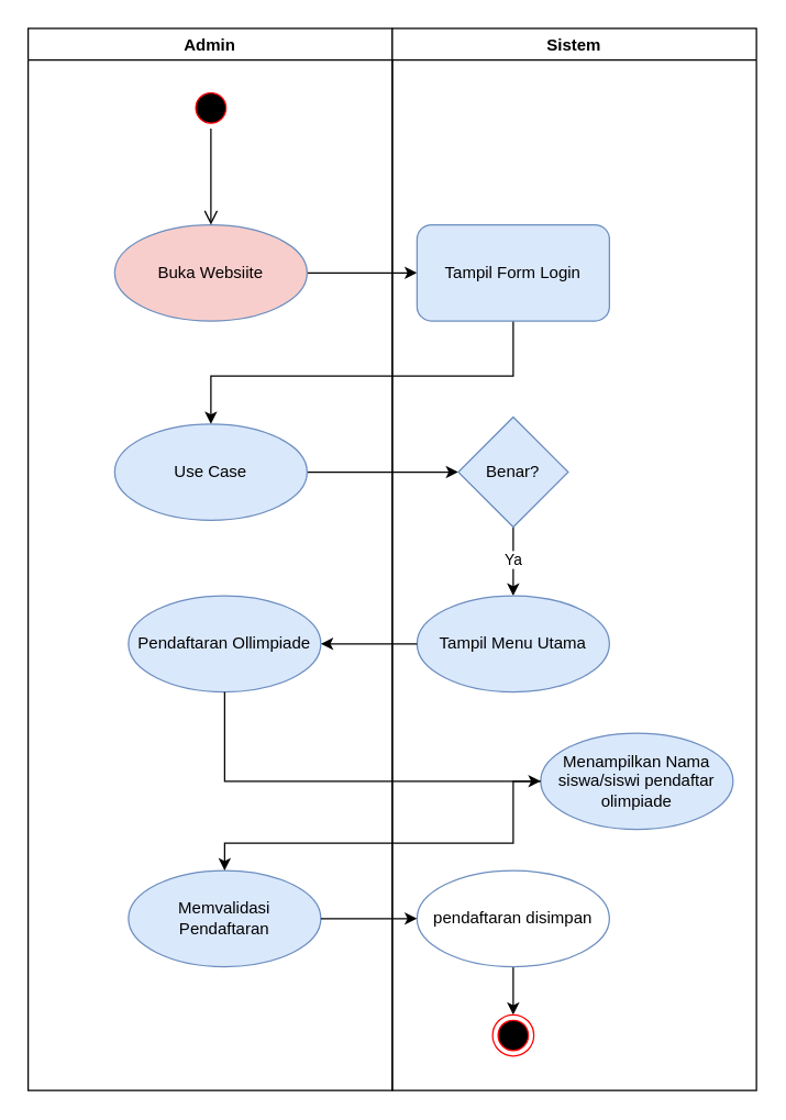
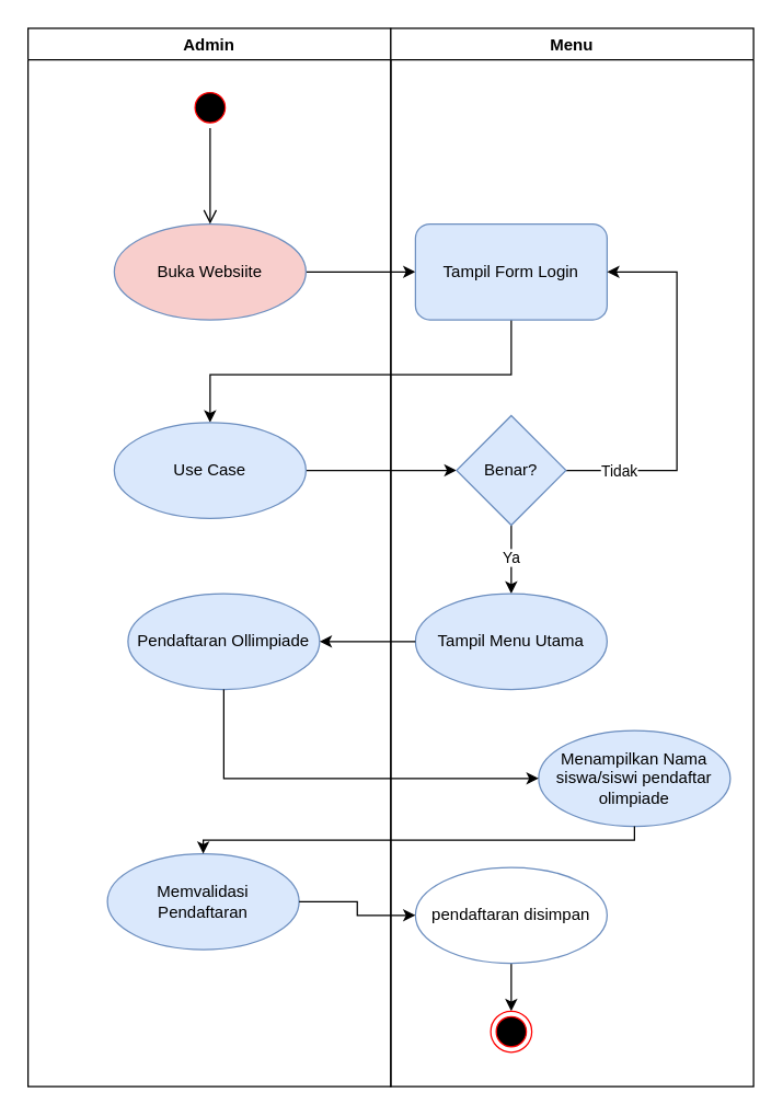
  <mxCell id="0" />
  <mxCell id="1" parent="0" />
  <mxCell id="2" value="" style="edgeStyle=orthogonalEdgeStyle;rounded=0;orthogonalLoop=1;jettySize=auto;html=1;" parent="1" source="3" target="5" edge="1"><mxGeometry relative="1" as="geometry" /></mxCell>
  <mxCell id="3" value="Buka Websiite" style="ellipse;whiteSpace=wrap;html=1;fillColor=#f8cecc;strokeColor=#6c8ebf;" parent="1" vertex="1"><mxGeometry x="83" y="163" width="140" height="70" as="geometry" /></mxCell>
  <mxCell id="4" style="edgeStyle=orthogonalEdgeStyle;rounded=0;orthogonalLoop=1;jettySize=auto;html=1;entryX=0.5;entryY=0;entryDx=0;entryDy=0;" parent="1" source="5" target="7" edge="1"><mxGeometry relative="1" as="geometry"><Array as="points"><mxPoint x="373" y="273" /><mxPoint x="153" y="273" /></Array></mxGeometry></mxCell>
  <mxCell id="5" value="Tampil Form Login" style="whiteSpace=wrap;html=1;fillColor=#dae8fc;strokeColor=#6c8ebf;rounded=1;" parent="1" vertex="1"><mxGeometry x="303" y="163" width="140" height="70" as="geometry" /></mxCell>
  <mxCell id="6" value="" style="edgeStyle=orthogonalEdgeStyle;rounded=0;orthogonalLoop=1;jettySize=auto;html=1;" parent="1" source="7" target="12" edge="1"><mxGeometry relative="1" as="geometry" /></mxCell>
  <mxCell id="7" value="Use Case" style="ellipse;whiteSpace=wrap;html=1;fillColor=#dae8fc;strokeColor=#6c8ebf;" parent="1" vertex="1"><mxGeometry x="83" y="308" width="140" height="70" as="geometry" /></mxCell>
  <mxCell id="8" value="" style="edgeStyle=orthogonalEdgeStyle;rounded=0;orthogonalLoop=1;jettySize=auto;html=1;" parent="1" source="12" target="19" edge="1"><mxGeometry relative="1" as="geometry" /></mxCell>
  <mxCell id="9" value="Ya" style="edgeLabel;html=1;align=center;verticalAlign=middle;resizable=0;points=[];" parent="8" vertex="1" connectable="0"><mxGeometry x="-0.1" y="-1" relative="1" as="geometry"><mxPoint as="offset" /></mxGeometry></mxCell>
+ <mxCell id="10" style="edgeStyle=orthogonalEdgeStyle;rounded=0;orthogonalLoop=1;jettySize=auto;html=1;entryX=1;entryY=0.5;entryDx=0;entryDy=0;" parent="1" source="12" target="5" edge="1"><mxGeometry relative="1" as="geometry"><mxPoint x="493" y="173" as="targetPoint" /><Array as="points"><mxPoint x="494" y="343" /><mxPoint x="494" y="198" /></Array></mxGeometry></mxCell>
+ <mxCell id="11" value="Tidak" style="edgeLabel;html=1;align=center;verticalAlign=middle;resizable=0;points=[];" parent="10" vertex="1" connectable="0"><mxGeometry x="-0.726" y="-3" relative="1" as="geometry"><mxPoint y="-3" as="offset" /></mxGeometry></mxCell>
  <mxCell id="12" value="Benar?" style="rhombus;whiteSpace=wrap;html=1;fillColor=#dae8fc;strokeColor=#6c8ebf;" parent="1" vertex="1"><mxGeometry x="333" y="303" width="80" height="80" as="geometry" /></mxCell>
  <mxCell id="13" value="" style="ellipse;html=1;shape=startState;fillColor=#000000;strokeColor=#ff0000;" parent="1" vertex="1"><mxGeometry x="138" y="63" width="30" height="30" as="geometry" /></mxCell>
  <mxCell id="14" value="" style="edgeStyle=orthogonalEdgeStyle;html=1;verticalAlign=bottom;endArrow=open;endSize=8;strokeColor=#000000;rounded=0;entryX=0.5;entryY=0;entryDx=0;entryDy=0;" parent="1" source="13" target="3" edge="1"><mxGeometry relative="1" as="geometry"><mxPoint x="153" y="153" as="targetPoint" /></mxGeometry></mxCell>
  <mxCell id="15" value="Admin" style="swimlane;" parent="1" vertex="1"><mxGeometry x="20" y="20" width="265" height="773" as="geometry" /></mxCell>
  <mxCell id="16" value="Pendaftaran Ollimpiade" style="ellipse;whiteSpace=wrap;html=1;fillColor=#dae8fc;strokeColor=#6c8ebf;" parent="15" vertex="1"><mxGeometry x="73" y="413" width="140" height="70" as="geometry" /></mxCell>
- <mxCell id="17" value="Memvalidasi&lt;br&gt;Pendaftaran" style="ellipse;whiteSpace=wrap;html=1;fillColor=#dae8fc;strokeColor=#6c8ebf;" parent="15" vertex="1"><mxGeometry x="73" y="613" width="140" height="70" as="geometry" /></mxCell>
- <mxCell id="18" value="Sistem" style="swimlane;" parent="1" vertex="1"><mxGeometry x="285" y="20" width="265" height="773" as="geometry"><mxRectangle x="425" y="140" width="100" height="30" as="alternateBounds" /></mxGeometry></mxCell>
+ <mxCell id="17" value="Memvalidasi&lt;br&gt;Pendaftaran" style="ellipse;whiteSpace=wrap;html=1;fillColor=#dae8fc;strokeColor=#6c8ebf;" parent="15" vertex="1"><mxGeometry x="58" y="603" width="140" height="70" as="geometry" /></mxCell>
+ <mxCell id="18" value="Menu" style="swimlane;" parent="1" vertex="1"><mxGeometry x="285" y="20" width="265" height="773" as="geometry"><mxRectangle x="425" y="140" width="100" height="30" as="alternateBounds" /></mxGeometry></mxCell>
  <mxCell id="19" value="Tampil Menu Utama" style="ellipse;whiteSpace=wrap;html=1;fillColor=#dae8fc;strokeColor=#6c8ebf;" parent="18" vertex="1"><mxGeometry x="18" y="413" width="140" height="70" as="geometry" /></mxCell>
  <mxCell id="20" value="Menampilkan Nama siswa/siswi pendaftar olimpiade" style="ellipse;whiteSpace=wrap;html=1;fillColor=#dae8fc;strokeColor=#6c8ebf;" parent="18" vertex="1"><mxGeometry x="108" y="513" width="140" height="70" as="geometry" /></mxCell>
  <mxCell id="21" value="" style="edgeStyle=orthogonalEdgeStyle;rounded=0;orthogonalLoop=1;jettySize=auto;html=1;" edge="1" parent="18" source="22" target="23"><mxGeometry relative="1" as="geometry" /></mxCell>
  <mxCell id="22" value="pendaftaran disimpan" style="ellipse;whiteSpace=wrap;html=1;fillColor=#ffffff;strokeColor=#6c8ebf;" parent="18" vertex="1"><mxGeometry x="18" y="613" width="140" height="70" as="geometry" /></mxCell>
  <mxCell id="23" value="" style="ellipse;html=1;shape=endState;fillColor=#000000;strokeColor=#ff0000;" parent="18" vertex="1"><mxGeometry x="73" y="718" width="30" height="30" as="geometry" /></mxCell>
  <mxCell id="24" value="" style="edgeStyle=orthogonalEdgeStyle;rounded=0;orthogonalLoop=1;jettySize=auto;html=1;" parent="1" source="19" target="16" edge="1"><mxGeometry relative="1" as="geometry" /></mxCell>
  <mxCell id="25" style="edgeStyle=orthogonalEdgeStyle;rounded=0;orthogonalLoop=1;jettySize=auto;html=1;entryX=0;entryY=0.5;entryDx=0;entryDy=0;" parent="1" source="16" target="20" edge="1"><mxGeometry relative="1" as="geometry"><Array as="points"><mxPoint x="163" y="568" /></Array></mxGeometry></mxCell>
  <mxCell id="26" style="edgeStyle=orthogonalEdgeStyle;rounded=0;orthogonalLoop=1;jettySize=auto;html=1;entryX=0.5;entryY=0;entryDx=0;entryDy=0;" parent="1" source="20" target="17" edge="1"><mxGeometry relative="1" as="geometry"><Array as="points"><mxPoint x="373" y="613" /><mxPoint x="163" y="613" /></Array></mxGeometry></mxCell>
  <mxCell id="27" value="" style="edgeStyle=orthogonalEdgeStyle;rounded=0;orthogonalLoop=1;jettySize=auto;html=1;" parent="1" source="17" target="22" edge="1"><mxGeometry relative="1" as="geometry" /></mxCell>
